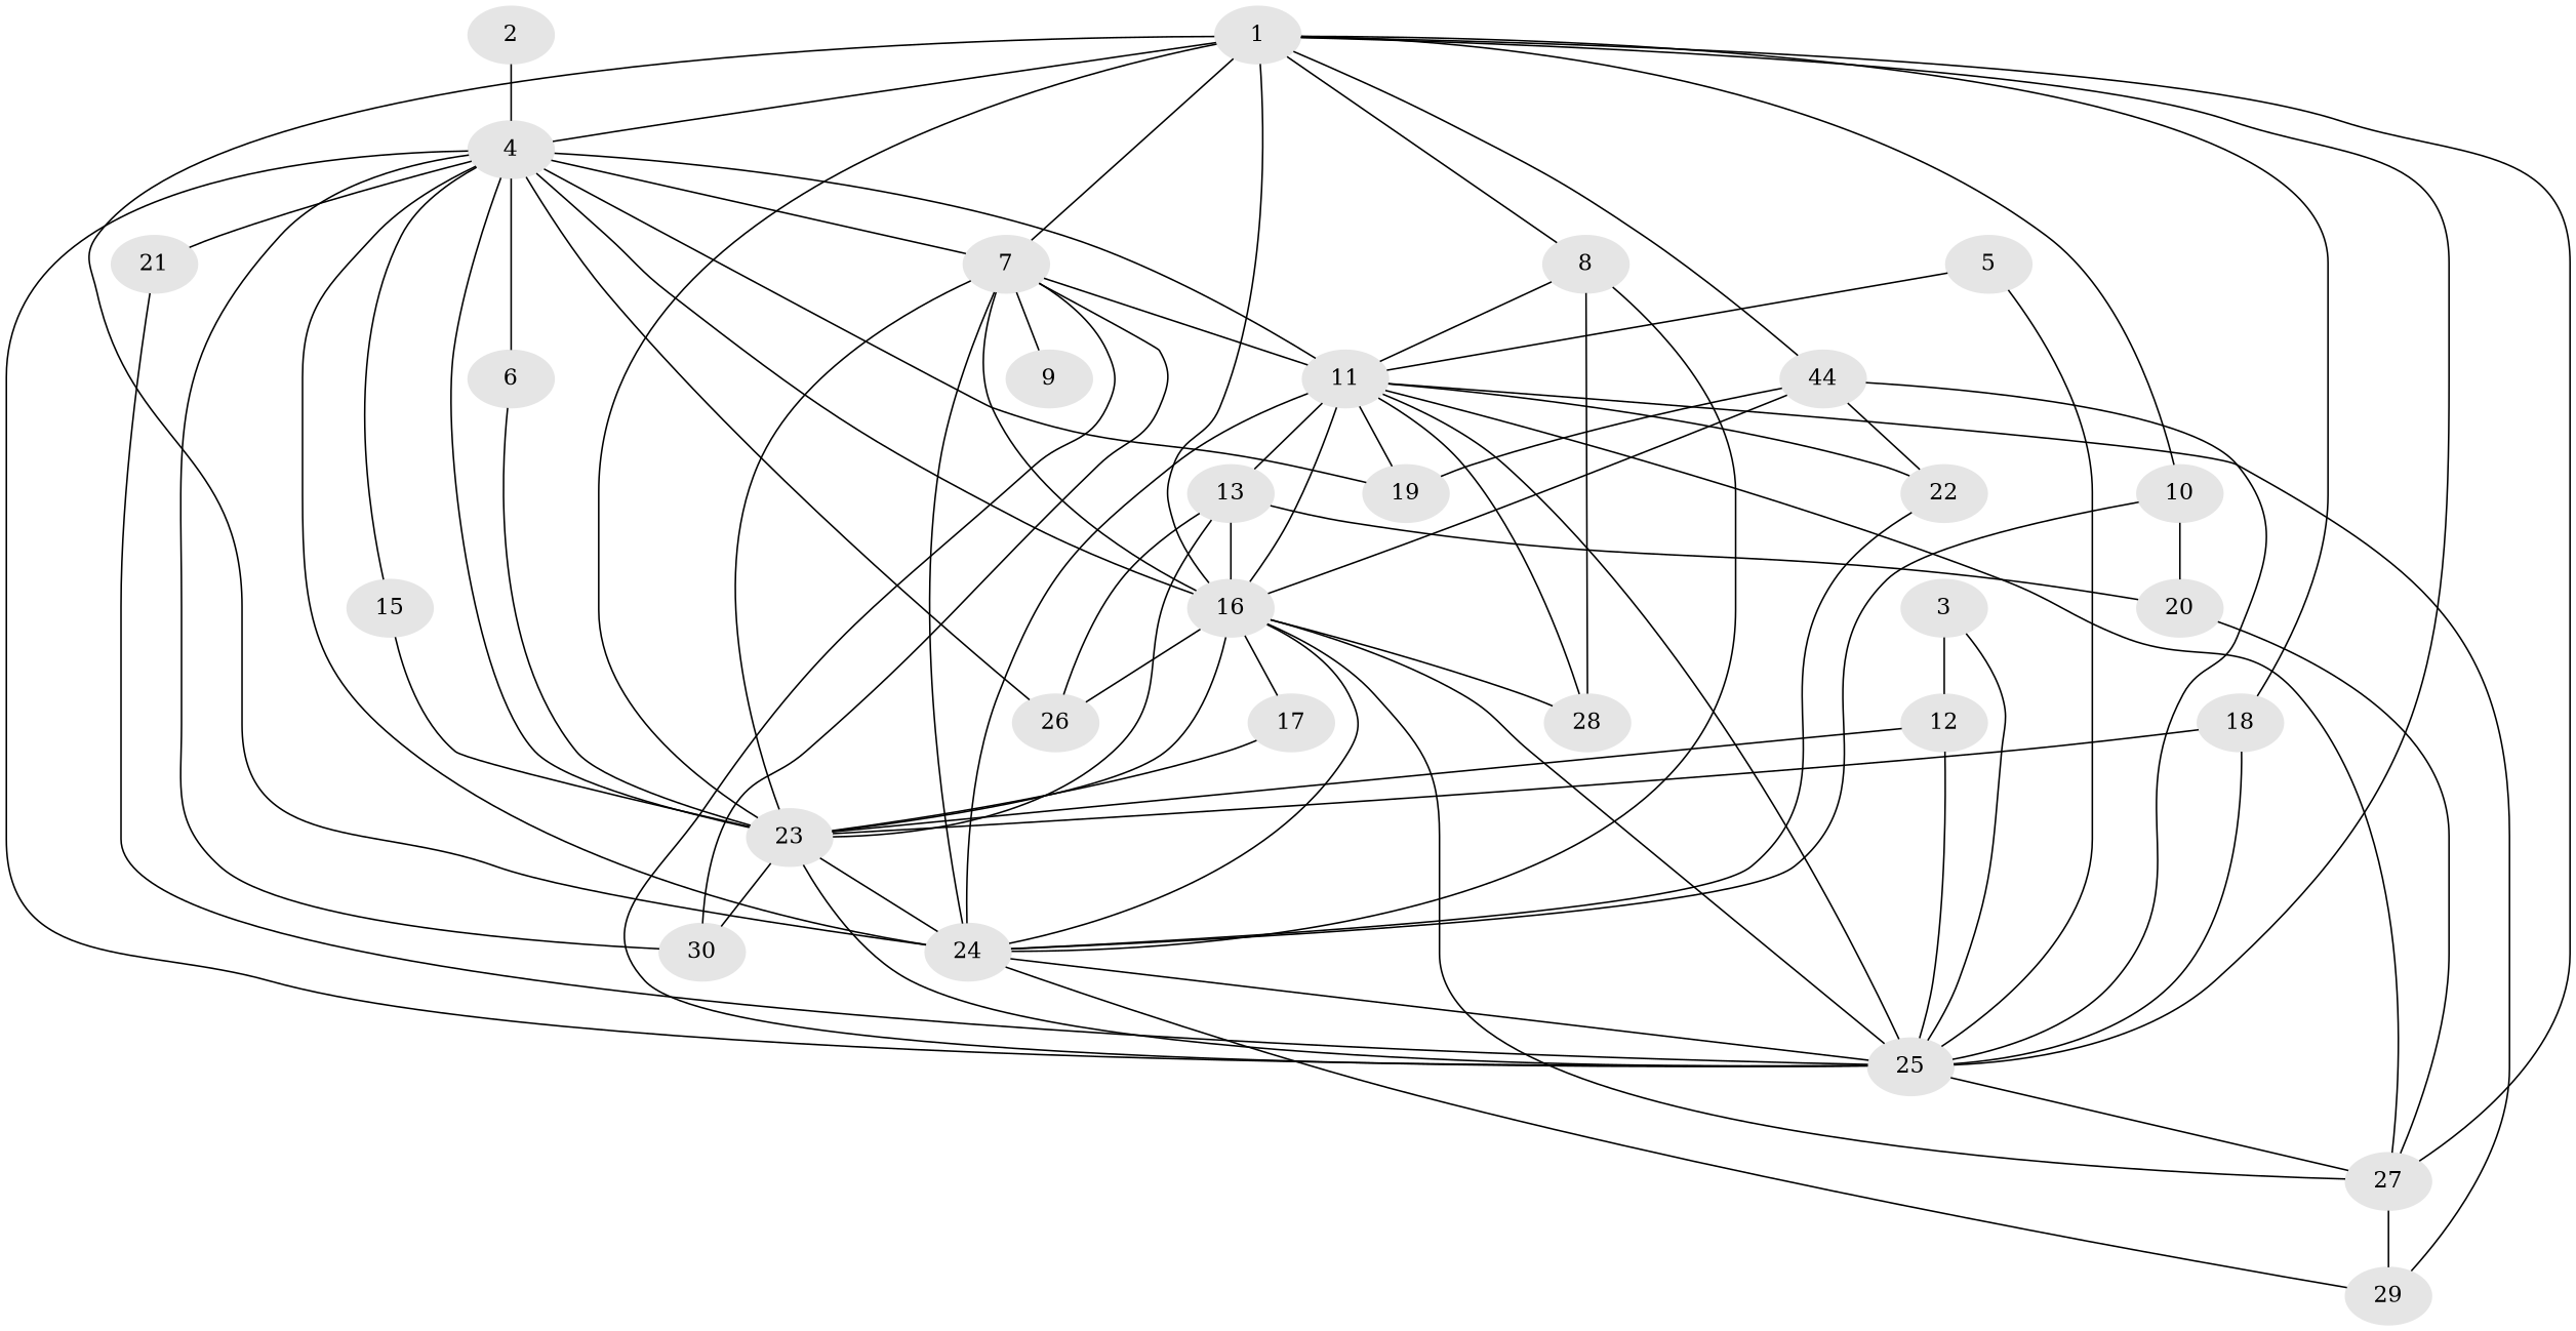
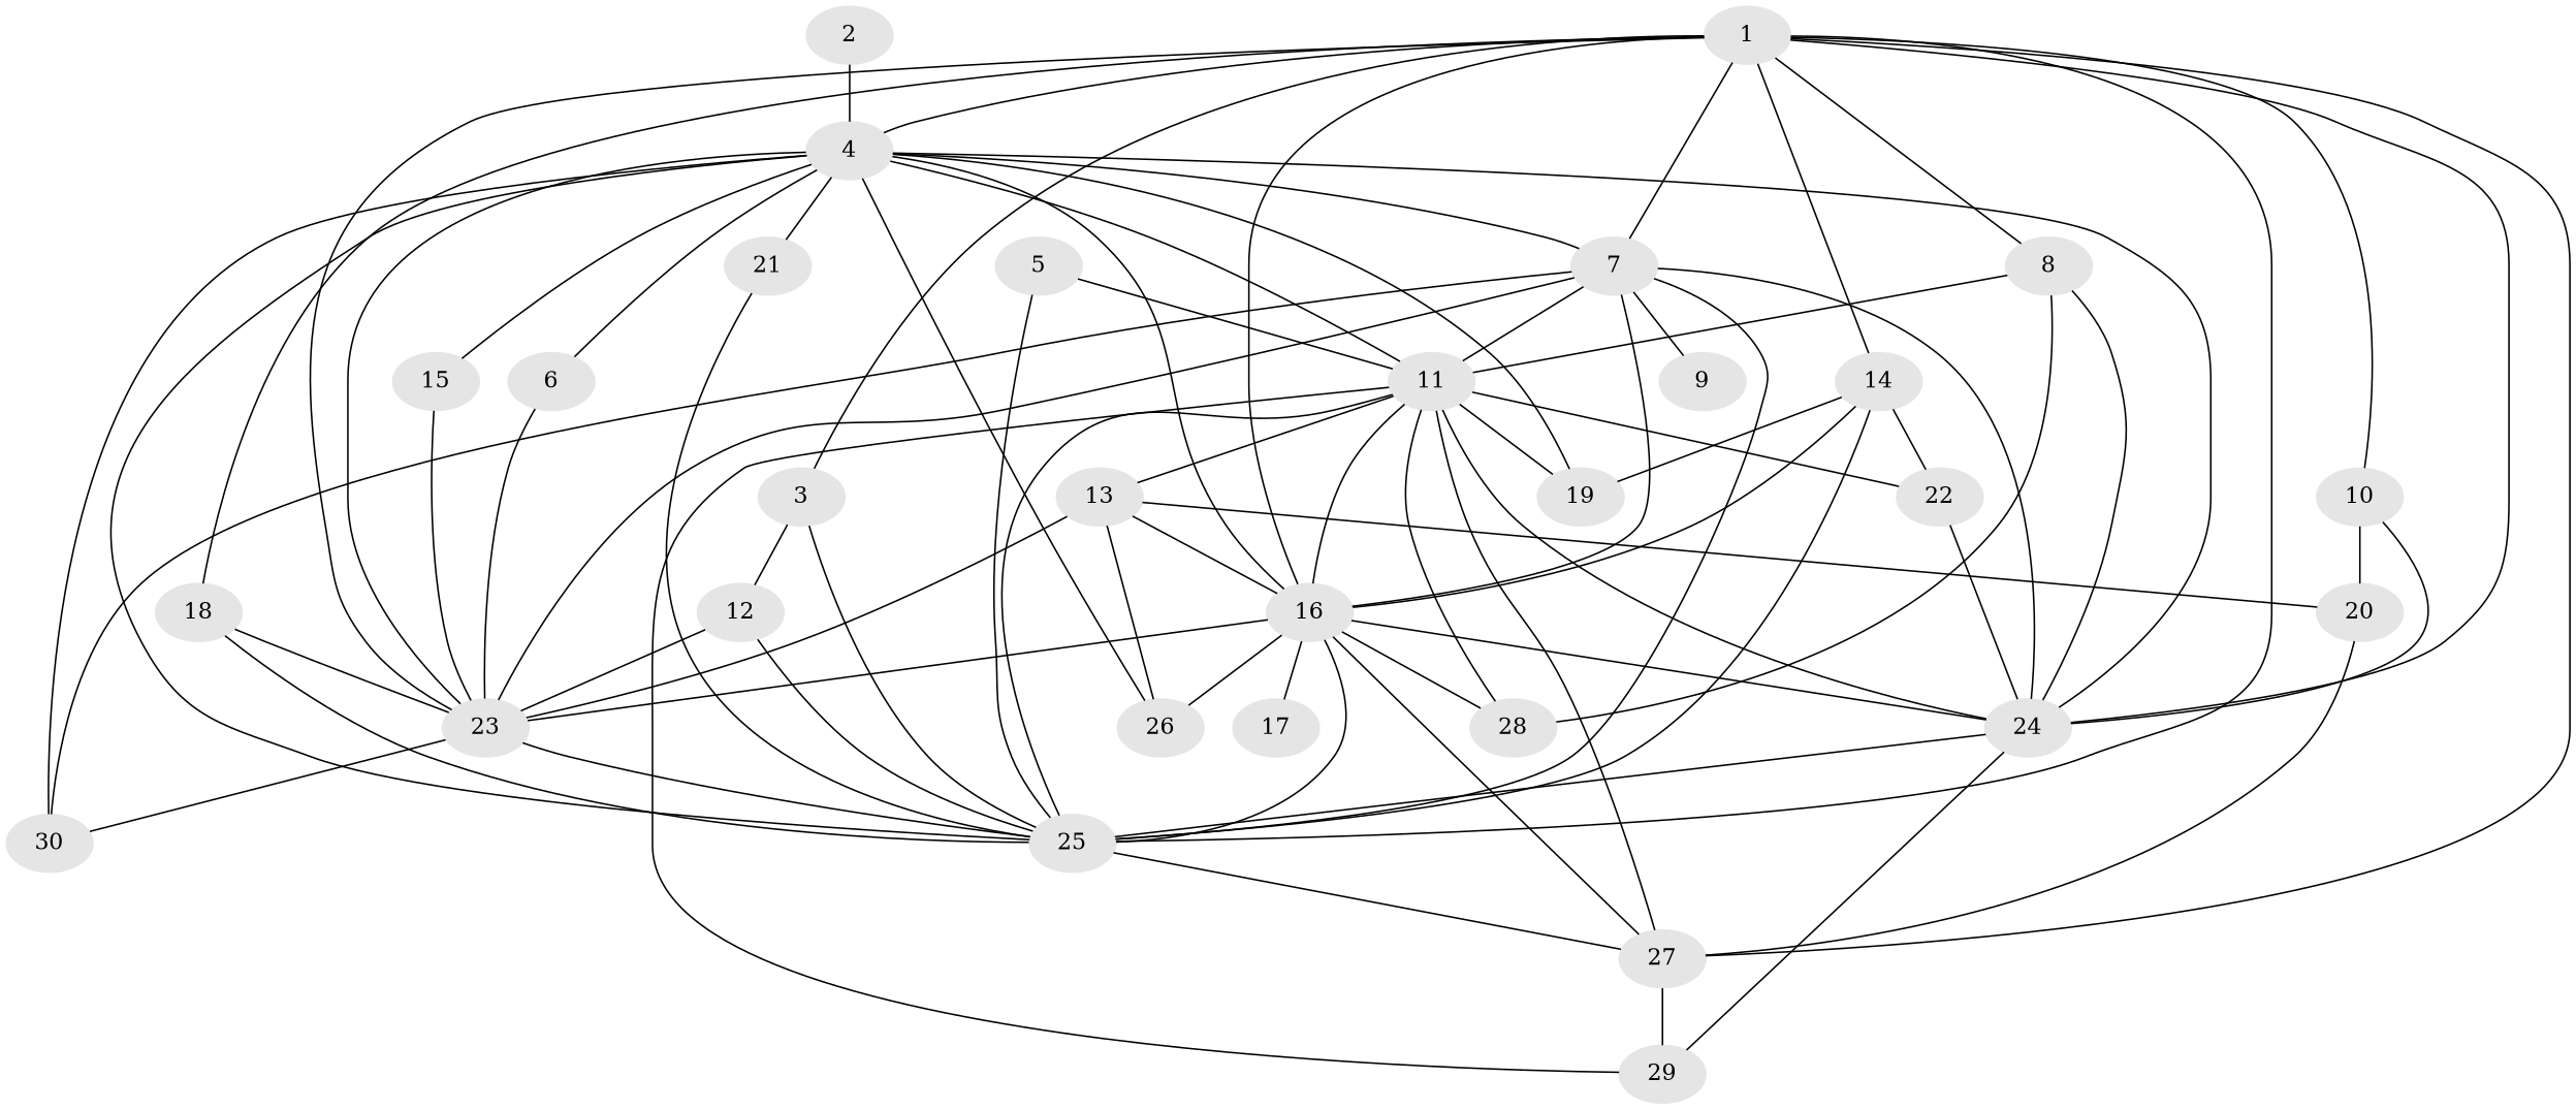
  graph {
    node [color=gray90 style=filled]
    edge [weight=1.0]
    1
    3
    4
    7
    10
-   14 [label=44]
+   14
    16
    18
    23
    24
    25
    27
    8
    12
    11
    6
    15
    19
    21
    26
    30
    9
    20
    28
    13
    22
    29
    17
    2
    5
+   1 -- 3
    1 -- 4
    1 -- 7 [weight=2.0]
    1 -- 10
    1 -- 14
    1 -- 16 [weight=2.0]
    1 -- 18
    1 -- 23 [weight=2.0]
    1 -- 24 [weight=2.0]
    1 -- 25 [weight=2.0]
    1 -- 27
    1 -- 8 [weight=2.0]
    3 -- 25
    3 -- 12
    4 -- 7 [weight=2.0]
    4 -- 16
    4 -- 23
    4 -- 24 [weight=2.0]
    4 -- 25
    4 -- 11 [weight=2.0]
    4 -- 6
    4 -- 15
    4 -- 19
    4 -- 21 [weight=2.0]
    4 -- 26
    4 -- 30
    7 -- 16 [weight=4.0]
    7 -- 23 [weight=3.0]
    7 -- 24 [weight=2.0]
    7 -- 25 [weight=2.0]
    7 -- 11 [weight=4.0]
    7 -- 30
    7 -- 9 [weight=2.0]
    10 -- 24
    10 -- 20
    14 -- 16
    14 -- 25
    14 -- 19
    14 -- 22
    16 -- 23
    16 -- 24 [weight=2.0]
    16 -- 25
    16 -- 27
    16 -- 26
    16 -- 28
    16 -- 17
    18 -- 23
    18 -- 25
-   23 -- 24
    23 -- 25
    23 -- 30
    24 -- 25
    24 -- 29
    25 -- 27
    27 -- 29
    8 -- 24 [weight=2.0]
    8 -- 11
    8 -- 28
    12 -- 23
    12 -- 25
    11 -- 16 [weight=2.0]
    11 -- 24 [weight=3.0]
    11 -- 25 [weight=2.0]
    11 -- 27
    11 -- 19
    11 -- 28
    11 -- 13
    11 -- 22
    11 -- 29
    6 -- 23
    15 -- 23
    21 -- 25
    20 -- 27
    13 -- 16
    13 -- 23
    13 -- 26
    13 -- 20
    22 -- 24
-   17 -- 23
    2 -- 4
    5 -- 25
    5 -- 11
  }
